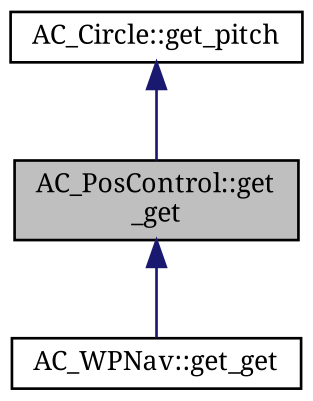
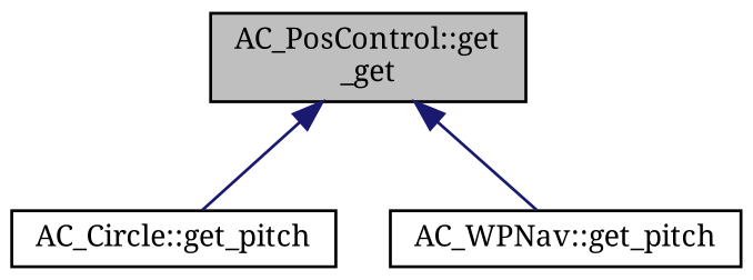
  digraph {
    fontname="Noto Serif"
    rankdir=TB
    node [color=black fillcolor=white fontname="Noto Serif" fontsize=10 shape=record style=filled]
    edge [color=midnightblue dir=back fontname="Noto Serif" fontsize=10 labelfontname=Helvetica labelfontsize=10 style=solid]
    n1 [fillcolor=grey75 fontcolor=black height=0.2 label="AC_PosControl::get\l_get" width=0.4]
    n2 [height=0.2 label="AC_Circle::get_pitch" width=0.4]
-   n3 [height=0.2 label="AC_WPNav::get_get" width=0.4]
-   n2 -> n1
+   n3 [height=0.2 label="AC_WPNav::get_pitch" width=0.4]
+   n1 -> n2
    n1 -> n3
  }
